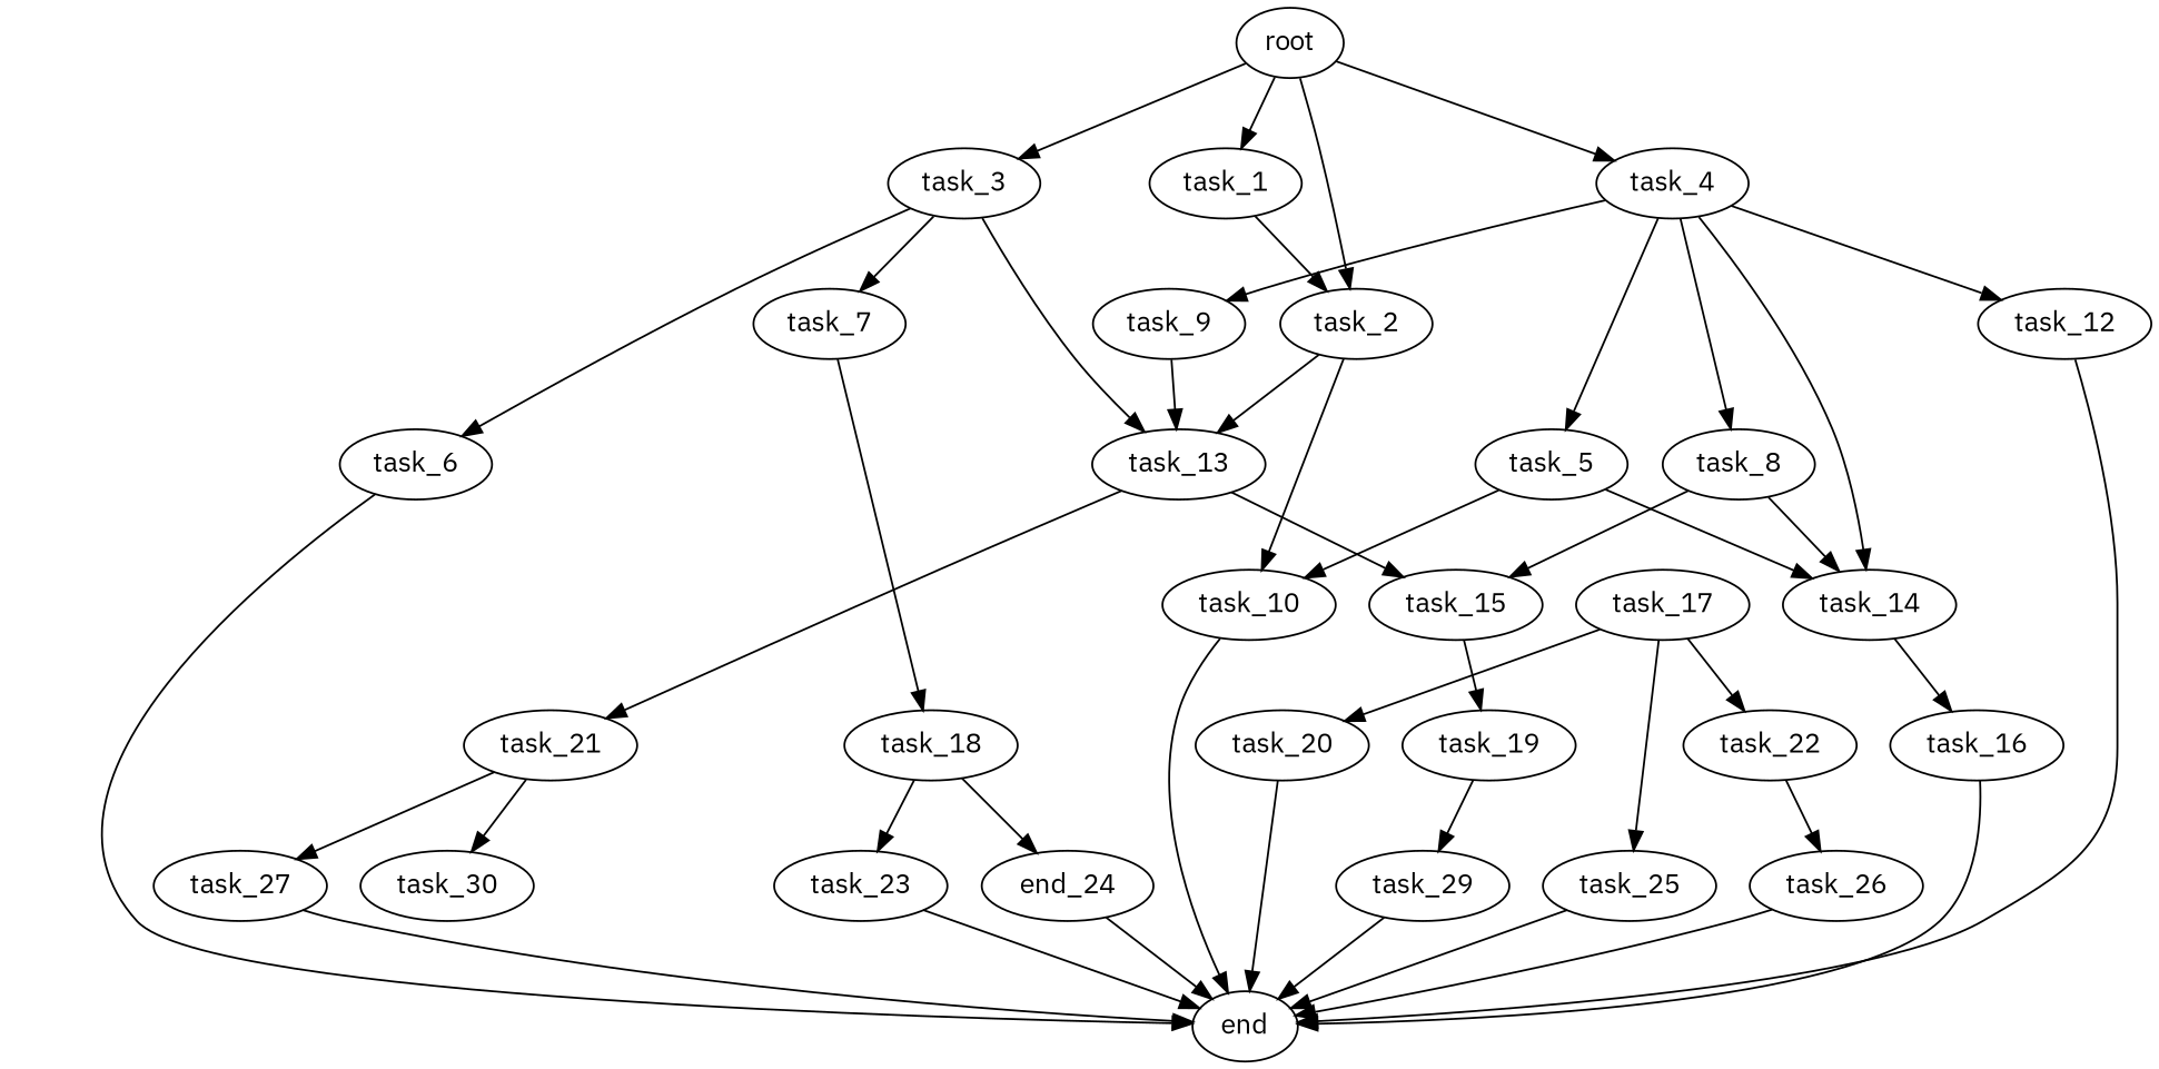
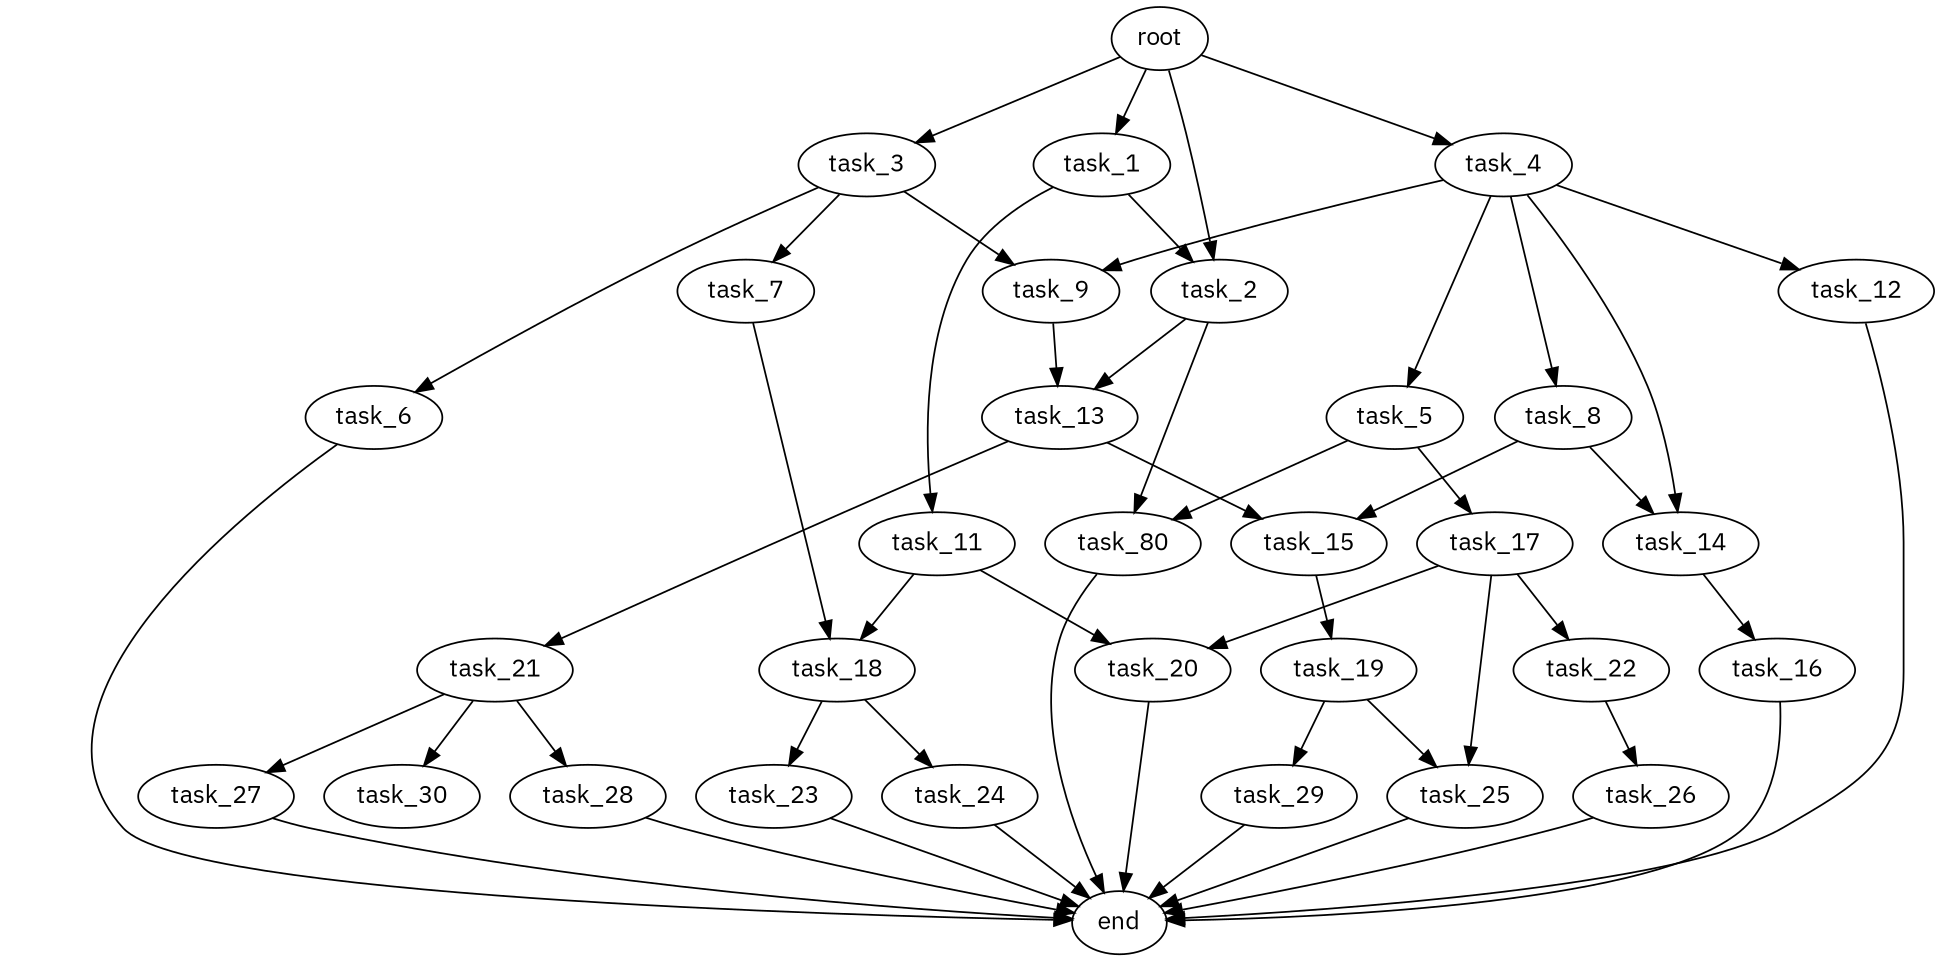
  digraph {
    fontname="IBM Plex Sans"
    node [fontname="IBM Plex Sans"]
    edge [fontname="IBM Plex Sans"]
    root
    task_1
    task_2
    task_3
    task_4
-   task_10
+   task_11
+   task_10 [label=task_80]
    task_13
    task_6
    task_7
    task_9
    task_12
    task_5
    task_8
    task_14
    task_18
    task_20
    end
    task_15
    task_21
    task_17
    task_16
    task_22
    task_25
    task_23
-   task_24 [label=end_24]
+   task_24
    task_19
    task_27
+   task_28
    task_30
    task_29
    task_26
    root -> task_1
    root -> task_2
    root -> task_3
    root -> task_4
    task_1 -> task_2
+   task_1 -> task_11
    task_2 -> task_10
    task_2 -> task_13
    task_3 -> task_6
    task_3 -> task_7
-   task_3 -> task_13
+   task_3 -> task_9
    task_4 -> task_9
    task_4 -> task_12
    task_4 -> task_5
    task_4 -> task_8
    task_4 -> task_14
+   task_11 -> task_18
+   task_11 -> task_20
    task_10 -> end
    task_13 -> task_15
    task_13 -> task_21
    task_6 -> end
    task_7 -> task_18
    task_9 -> task_13
    task_12 -> end
    task_5 -> task_10
-   task_5 -> task_14
+   task_5 -> task_17
    task_8 -> task_14
    task_8 -> task_15
    task_14 -> task_16
    task_18 -> task_23
    task_18 -> task_24
    task_20 -> end
    task_15 -> task_19
    task_21 -> task_27
+   task_21 -> task_28
    task_21 -> task_30
    task_17 -> task_20
    task_17 -> task_22
    task_17 -> task_25
    task_16 -> end
    task_22 -> task_26
    task_25 -> end
    task_23 -> end
    task_24 -> end
+   task_19 -> task_25
    task_19 -> task_29
    task_27 -> end
+   task_28 -> end
    task_29 -> end
    task_26 -> end
  }
